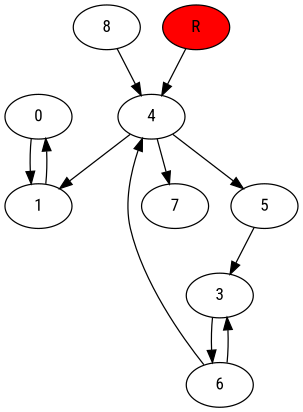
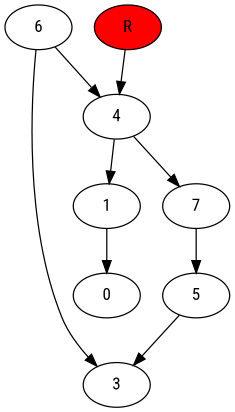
  digraph {
    fontname="Roboto Condensed"
    node [fontname="Roboto Condensed"]
    edge [fontname="Roboto Condensed"]
    n1 [label=0]
    1
    3
    6
    4
    7
    5
-   8
    R [fillcolor="#ff0000" style=filled]
-   n1 -> 1
    1 -> n1
-   3 -> 6
    6 -> 3
    6 -> 4
    4 -> 1
    4 -> 7
-   4 -> 5
+   7 -> 5
    5 -> 3
-   8 -> 4
    R -> 4
  }
